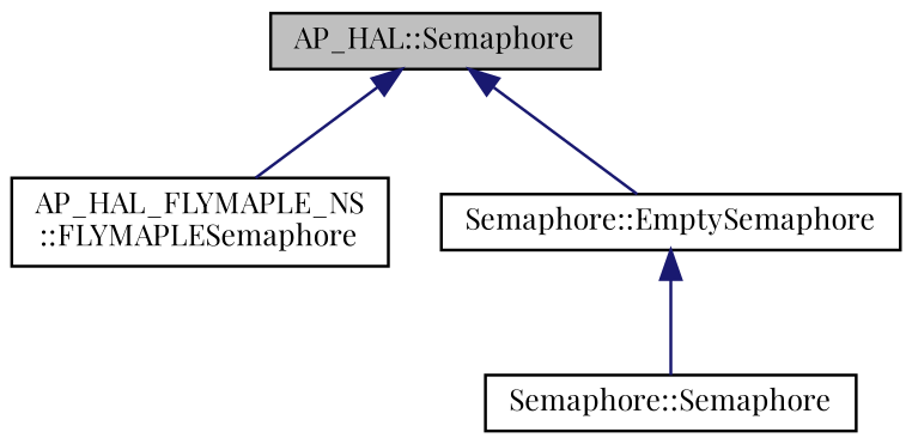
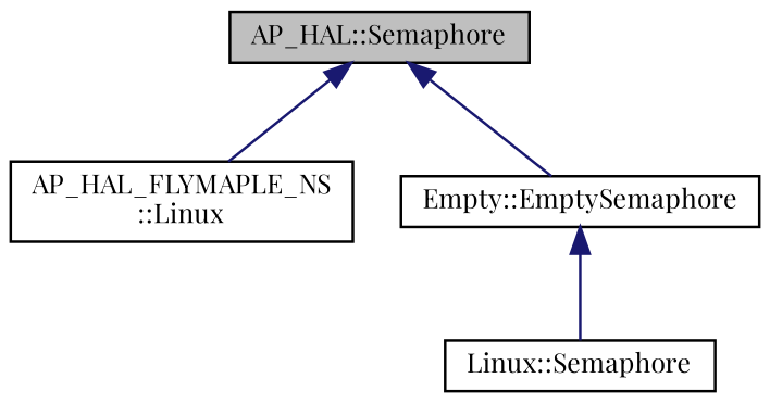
  digraph {
    fontname="Playfair Display"
    node [color=black fillcolor=white fontname="Playfair Display" fontsize=10 shape=record style=filled]
    edge [color=midnightblue dir=back fontname="Playfair Display" fontsize=10 labelfontname=Helvetica labelfontsize=10 style=solid]
    n1 [fillcolor=grey75 fontcolor=black height=0.2 label="AP_HAL::Semaphore" width=0.4]
-   n2 [height=0.2 label="AP_HAL_FLYMAPLE_NS\l::FLYMAPLESemaphore" width=0.4]
-   n3 [height=0.2 label="Semaphore::EmptySemaphore" width=0.4]
-   n4 [height=0.2 label="Semaphore::Semaphore" width=0.4]
+   n2 [height=0.2 label="AP_HAL_FLYMAPLE_NS\l::Linux" width=0.4]
+   n3 [height=0.2 label="Empty::EmptySemaphore" width=0.4]
+   n4 [height=0.2 label="Linux::Semaphore" width=0.4]
    n1 -> n2
    n1 -> n3
    n3 -> n4
  }
